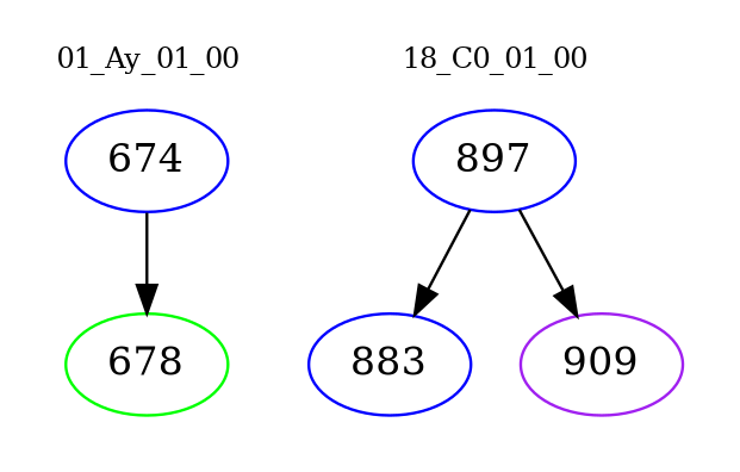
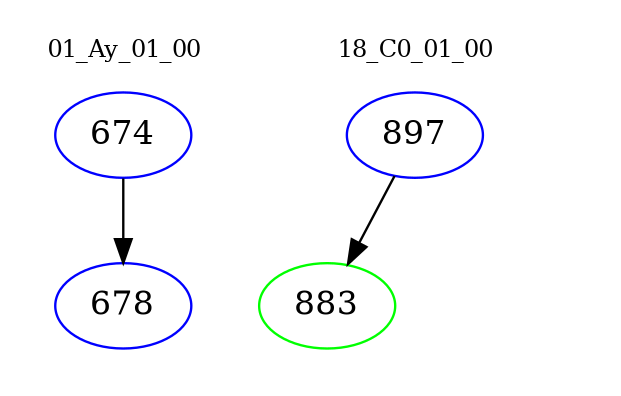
  digraph {
    node [color=blue]
    edge [color=black]
    n1 [label=674]
-   n2 [color=green label=678]
+   n2 [label=678]
    n3 [label=897]
-   n4 [label=883]
-   n5 [color=purple label=909]
+   n4 [color=green label=883]
    subgraph cluster_1 {
      color=white
      fontsize=10
      label="01_Ay_01_00"
      n1
      n2
    }
    subgraph cluster_2 {
      color=white
      fontsize=10
      label="18_C0_01_00"
      n3
      n4
-     n5
    }
    n1 -> n2
    n3 -> n4
-   n3 -> n5
  }
